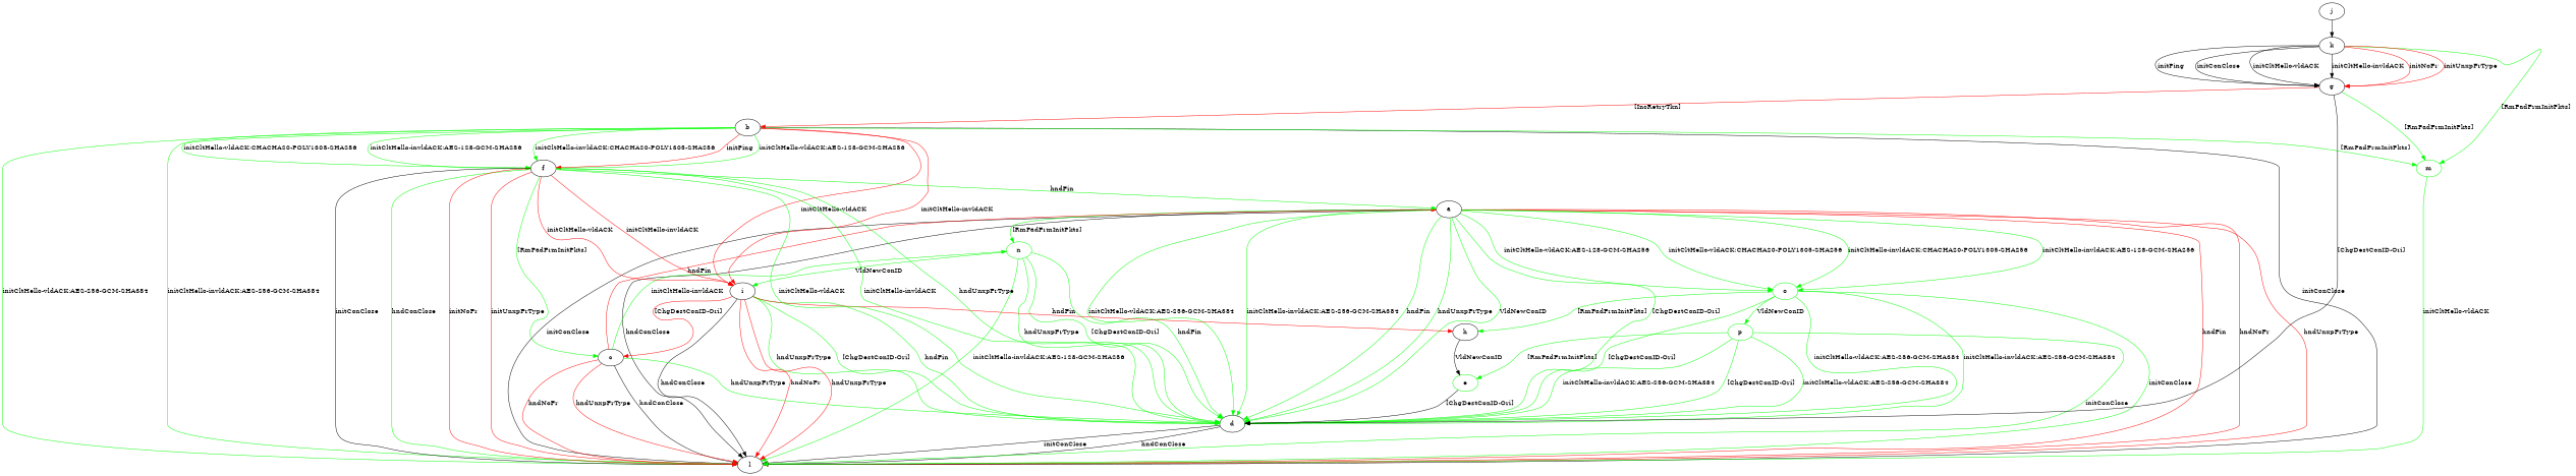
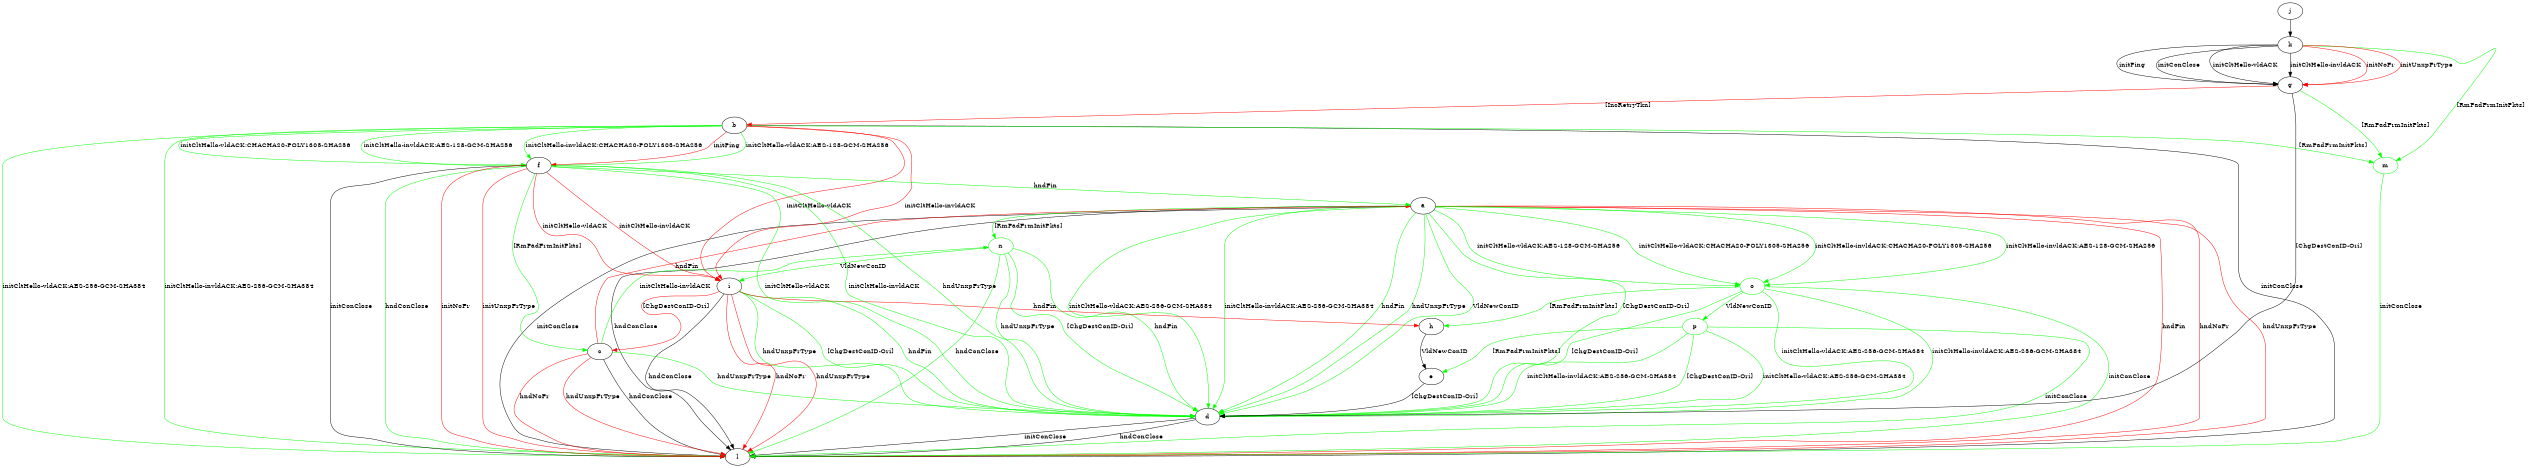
  digraph {
    edge [color=green]
    a
    d
    l
    n [color=green]
    o [color=green]
    i
    h
    p [color=green]
    c
-   e [color=green]
+   e
    b
    f
    m [color=green]
    g
    j
    k
    a -> d [label="initCltHello-vldACK:AES-256-GCM-SHA384 "]
    a -> d [label="initCltHello-invldACK:AES-256-GCM-SHA384 "]
    a -> d [label="hndFin "]
    a -> d [label="hndUnxpFrType "]
    a -> d [label="VldNewConID "]
    a -> d [label="[ChgDestConID-Ori] "]
    a -> l [label="initConClose " color=""]
    a -> l [label="hndConClose " color=""]
    a -> l [color=red label="hndFin "]
    a -> l [color=red label="hndNoFr "]
    a -> l [color=red label="hndUnxpFrType "]
    a -> n [label="[RmPadFrmInitPkts] "]
    a -> o [label="initCltHello-vldACK:AES-128-GCM-SHA256 "]
    a -> o [label="initCltHello-vldACK:CHACHA20-POLY1305-SHA256 "]
    a -> o [label="initCltHello-invldACK:AES-128-GCM-SHA256 "]
    a -> o [label="initCltHello-invldACK:CHACHA20-POLY1305-SHA256 "]
    d -> l [label="initConClose " color=""]
    d -> l [label="hndConClose " color=""]
    n -> d [label="hndFin "]
    n -> d [label="hndUnxpFrType "]
    n -> d [label="[ChgDestConID-Ori] "]
-   n -> l [label="initCltHello-invldACK:AES-128-GCM-SHA256 "]
+   n -> l [label="hndConClose "]
    n -> i [label="VldNewConID "]
    o -> d [label="initCltHello-vldACK:AES-256-GCM-SHA384 "]
    o -> d [label="initCltHello-invldACK:AES-256-GCM-SHA384 "]
    o -> d [label="[ChgDestConID-Ori] "]
    o -> l [label="initConClose "]
    o -> h [label="[RmPadFrmInitPkts] "]
    o -> p [label="VldNewConID "]
    i -> d [label="hndFin "]
    i -> d [label="hndUnxpFrType "]
    i -> d [label="[ChgDestConID-Ori] "]
    i -> l [label="hndConClose " color=""]
    i -> l [color=red label="hndNoFr "]
    i -> l [color=red label="hndUnxpFrType "]
    i -> h [color=red label="hndFin "]
    i -> c [color=red label="[ChgDestConID-Ori] "]
    h -> e [label="VldNewConID " color=""]
    p -> d [label="initCltHello-vldACK:AES-256-GCM-SHA384 "]
    p -> d [label="initCltHello-invldACK:AES-256-GCM-SHA384 "]
    p -> d [label="[ChgDestConID-Ori] "]
    p -> l [label="initConClose "]
    p -> e [label="[RmPadFrmInitPkts] "]
    c -> a [color=red label="hndFin "]
    c -> d [label="hndUnxpFrType "]
    c -> l [label="hndConClose " color=""]
    c -> l [color=red label="hndNoFr "]
    c -> l [color=red label="hndUnxpFrType "]
    c -> n [label="initCltHello-invldACK "]
    e -> d [label="[ChgDestConID-Ori] " color=""]
    b -> l [label="initConClose " color=""]
    b -> l [label="initCltHello-vldACK:AES-256-GCM-SHA384 "]
    b -> l [label="initCltHello-invldACK:AES-256-GCM-SHA384 "]
    b -> i [color=red label="initCltHello-vldACK "]
    b -> i [color=red label="initCltHello-invldACK "]
    b -> f [label="initCltHello-vldACK:AES-128-GCM-SHA256 "]
    b -> f [label="initCltHello-vldACK:CHACHA20-POLY1305-SHA256 "]
    b -> f [label="initCltHello-invldACK:AES-128-GCM-SHA256 "]
    b -> f [label="initCltHello-invldACK:CHACHA20-POLY1305-SHA256 "]
    b -> f [color=red label="initPing "]
    b -> m [label="[RmPadFrmInitPkts] "]
    f -> a [label="hndFin "]
    f -> d [label="initCltHello-vldACK "]
    f -> d [label="initCltHello-invldACK "]
    f -> d [label="hndUnxpFrType "]
    f -> l [label="initConClose " color=""]
    f -> l [label="hndConClose "]
    f -> l [color=red label="initNoFr "]
    f -> l [color=red label="initUnxpFrType "]
    f -> i [color=red label="initCltHello-vldACK "]
    f -> i [color=red label="initCltHello-invldACK "]
    f -> c [label="[RmPadFrmInitPkts] "]
-   m -> l [label="initCltHello-vldACK "]
+   m -> l [label="initConClose "]
    g -> d [label="[ChgDestConID-Ori] " color=""]
    g -> b [color=red label="[IncRetryTkn] "]
    g -> m [label="[RmPadFrmInitPkts] "]
    j -> k [color=""]
    k -> m [label="[RmPadFrmInitPkts] "]
    k -> g [label="initPing " color=""]
    k -> g [label="initConClose " color=""]
    k -> g [label="initCltHello-vldACK " color=""]
    k -> g [label="initCltHello-invldACK " color=""]
    k -> g [color=red label="initNoFr "]
    k -> g [color=red label="initUnxpFrType "]
  }
